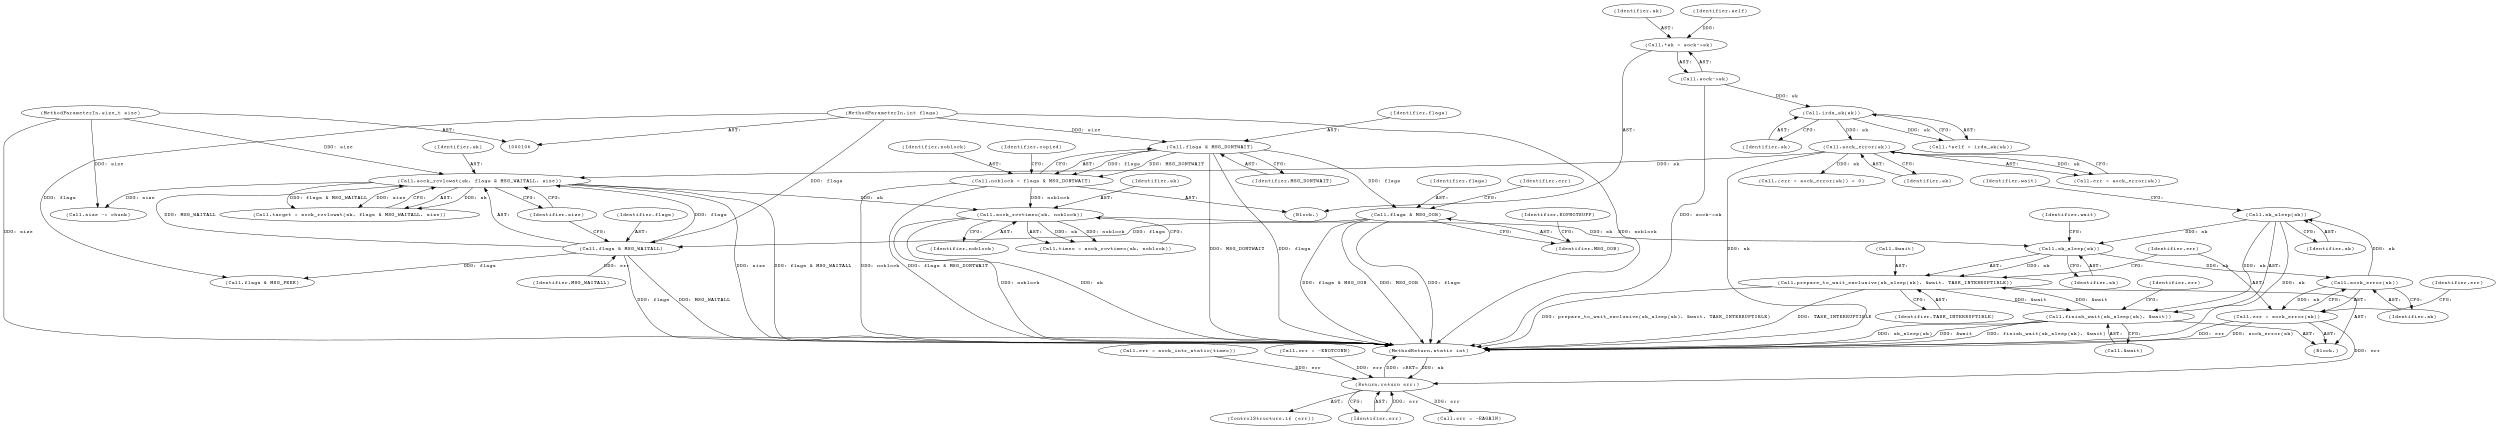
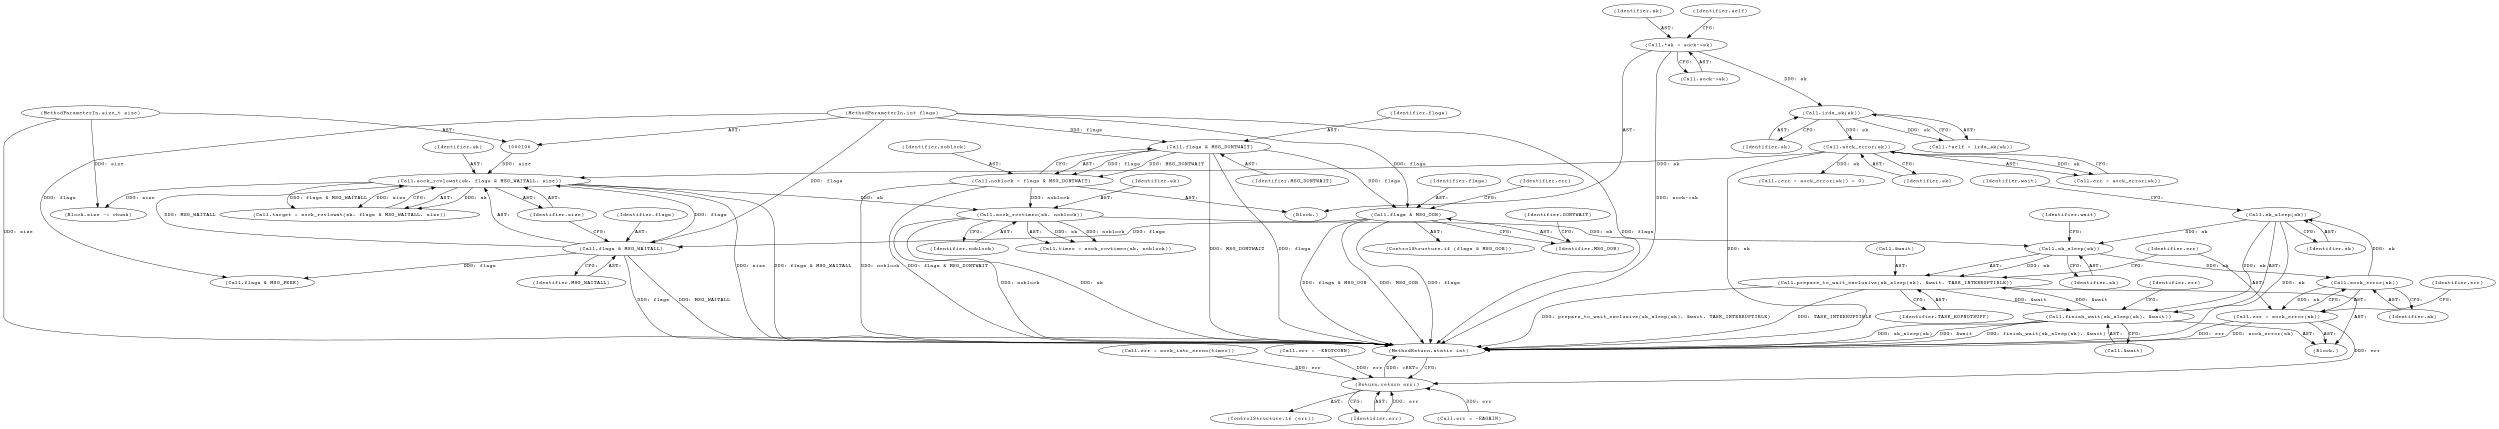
  digraph {
    fontname="Courier Prime"
    node [fontname="Courier Prime"]
    edge [fontname="Courier Prime"]
    n1 [label="(Call,sk_sleep(sk))"]
    n2 [label="(Call,sk_sleep(sk))"]
    n3 [label="(Call,finish_wait(sk_sleep(sk), &wait))"]
    n4 [label="(MethodReturn,static int)"]
    n5 [label="(Identifier,sk)"]
    n6 [label="(Call,sock_error(sk))"]
    n7 [label="(Call,prepare_to_wait_exclusive(sk_sleep(sk), &wait, TASK_INTERRUPTIBLE))"]
    n8 [label="(Identifier,sk)"]
    n9 [label="(Block,)"]
    n10 [label="(Call,&wait)"]
    n11 [label="(Return,return err;)"]
    n12 [label="(Call,err = sock_error(sk))"]
    n13 [label="(Identifier,sk)"]
-   n14 [label="(Identifier,TASK_INTERRUPTIBLE)"]
+   n14 [label="(Identifier,TASK_EOPNOTSUPP)"]
    n15 [label="(Call,sock_rcvtimeo(sk, noblock))"]
    n16 [label="(Identifier,noblock)"]
    n17 [label="(Call,timeo = sock_rcvtimeo(sk, noblock))"]
    n18 [label="(Call,sock_rcvlowat(sk, flags & MSG_WAITALL, size))"]
    n19 [label="(Identifier,size)"]
    n20 [label="(Call,target = sock_rcvlowat(sk, flags & MSG_WAITALL, size))"]
-   n21 [label="(Call,size -= chunk)"]
+   n21 [label="(Block,size -= chunk)"]
    n22 [label="(Call,flags & MSG_WAITALL)"]
    n23 [label="(Call,sock_error(sk))"]
    n24 [label="(Call,(err = sock_error(sk)) < 0)"]
    n25 [label="(Identifier,sk)"]
    n26 [label="(Call,err = sock_error(sk))"]
    n27 [label="(Call,irda_sk(sk))"]
    n28 [label="(Identifier,sk)"]
    n29 [label="(Call,*self = irda_sk(sk))"]
    n30 [label="(Call,*sk = sock->sk)"]
    n31 [label="(Block,)"]
    n32 [label="(Call,sock->sk)"]
    n33 [label="(Call,flags & MSG_PEEK)"]
    n34 [label="(Identifier,MSG_WAITALL)"]
    n35 [label="(Call,flags & MSG_OOB)"]
+   n36 [label="(ControlStructure,if (flags & MSG_OOB))"]
    n37 [label="(Identifier,MSG_OOB)"]
    n38 [label="(Call,flags & MSG_DONTWAIT)"]
    n39 [label="(Call,noblock = flags & MSG_DONTWAIT)"]
    n40 [label="(Identifier,MSG_DONTWAIT)"]
    n41 [label="(MethodParameterIn,int flags)"]
    1000106
    n43 [label="(MethodParameterIn,size_t size)"]
    n44 [label="(ControlStructure,if (err))"]
    n45 [label="(Identifier,err)"]
    n46 [label="(Identifier,sk)"]
    n47 [label="(Identifier,err)"]
-   n48 [label="(Call,err = sock_intr_static(timeo))"]
+   n48 [label="(Call,err = sock_intr_errno(timeo))"]
    n49 [label="(Call,err = -ENOTCONN)"]
    n50 [label="(Identifier,sk)"]
    n51 [label="(Identifier,err)"]
    n52 [label="(Identifier,wait)"]
    n53 [label="(Identifier,err)"]
-   n54 [label="(Identifier,EOPNOTSUPP)"]
+   n54 [label="(Identifier,DONTWAIT)"]
    n55 [label="(Identifier,flags)"]
    n56 [label="(Identifier,sk)"]
    n57 [label="(Identifier,wait)"]
    n58 [label="(Identifier,flags)"]
    n59 [label="(Identifier,noblock)"]
    n60 [label="(Identifier,flags)"]
-   n61 [label="(Identifier,copied)"]
    n62 [label="(Call,err = -EAGAIN)"]
    n63 [label="(Identifier,err)"]
    n64 [label="(Identifier,self)"]
    n65 [label="(Call,&wait)"]
    n1 -> n2 [label="DDG: sk"]
    n1 -> n3 [label="AST: "]
    n1 -> n3 [label="DDG: sk"]
    n1 -> n4 [label="DDG: sk"]
    n1 -> n5 [label="CFG: "]
    n2 -> n6 [label="DDG: sk"]
    n2 -> n7 [label="AST: "]
    n2 -> n7 [label="DDG: sk"]
    n2 -> n8 [label="CFG: "]
    n3 -> n4 [label="DDG: finish_wait(sk_sleep(sk), &wait)"]
    n3 -> n4 [label="DDG: sk_sleep(sk)"]
    n3 -> n4 [label="DDG: &wait"]
    n3 -> n7 [label="DDG: &wait"]
    n3 -> n9 [label="AST: "]
    n3 -> n10 [label="CFG: "]
-   n4 -> n11 [label="DDG: sk"]
+   n4 -> n11 [label="CFG: "]
    n5 -> n1 [label="AST: "]
    n6 -> n1 [label="DDG: sk"]
    n6 -> n12 [label="AST: "]
    n6 -> n12 [label="DDG: sk"]
    n6 -> n13 [label="CFG: "]
    n7 -> n3 [label="DDG: &wait"]
    n7 -> n4 [label="DDG: prepare_to_wait_exclusive(sk_sleep(sk), &wait, TASK_INTERRUPTIBLE)"]
    n7 -> n4 [label="DDG: TASK_INTERRUPTIBLE"]
    n7 -> n9 [label="AST: "]
    n7 -> n14 [label="CFG: "]
    n8 -> n2 [label="AST: "]
    n10 -> n3 [label="AST: "]
    n11 -> n4 [label="DDG: <RET>"]
    n11 -> n44 [label="AST: "]
    n11 -> n45 [label="CFG: "]
    n12 -> n4 [label="DDG: err"]
    n12 -> n4 [label="DDG: sock_error(sk)"]
    n12 -> n6 [label="CFG: "]
    n12 -> n9 [label="AST: "]
    n12 -> n11 [label="DDG: err"]
    n13 -> n6 [label="AST: "]
    n14 -> n7 [label="AST: "]
    n15 -> n2 [label="DDG: sk"]
    n15 -> n4 [label="DDG: noblock"]
    n15 -> n4 [label="DDG: sk"]
    n15 -> n16 [label="CFG: "]
    n15 -> n17 [label="AST: "]
    n15 -> n17 [label="DDG: sk"]
    n15 -> n17 [label="DDG: noblock"]
    n16 -> n15 [label="AST: "]
-   n17 -> n15 [label="CFG: "]
    n18 -> n4 [label="DDG: size"]
    n18 -> n4 [label="DDG: flags & MSG_WAITALL"]
    n18 -> n15 [label="DDG: sk"]
-   n18 -> n19 [label="CFG: "]
+   n18 -> n19 [label="AST: "]
    n18 -> n20 [label="AST: "]
    n18 -> n20 [label="DDG: sk"]
    n18 -> n20 [label="DDG: flags & MSG_WAITALL"]
    n18 -> n20 [label="DDG: size"]
    n18 -> n21 [label="DDG: size"]
-   n19 -> n18 [label="CFG: "]
+   n19 -> n18 [label="AST: "]
    n19 -> n22 [label="CFG: "]
    n20 -> n18 [label="CFG: "]
    n22 -> n4 [label="DDG: flags"]
    n22 -> n4 [label="DDG: MSG_WAITALL"]
    n22 -> n18 [label="AST: "]
    n22 -> n18 [label="DDG: flags"]
    n22 -> n18 [label="DDG: MSG_WAITALL"]
    n22 -> n33 [label="DDG: flags"]
+   n22 -> n34 [label="CFG: "]
    n23 -> n4 [label="DDG: sk"]
    n23 -> n18 [label="DDG: sk"]
    n23 -> n24 [label="DDG: sk"]
    n23 -> n25 [label="CFG: "]
    n23 -> n26 [label="AST: "]
    n23 -> n26 [label="DDG: sk"]
    n25 -> n23 [label="AST: "]
    n26 -> n23 [label="CFG: "]
    n27 -> n23 [label="DDG: sk"]
    n27 -> n28 [label="CFG: "]
    n27 -> n29 [label="AST: "]
    n27 -> n29 [label="DDG: sk"]
    n28 -> n27 [label="AST: "]
    n29 -> n27 [label="CFG: "]
-   n32 -> n4 [label="DDG: sock->sk"]
-   n32 -> n27 [label="DDG: sk"]
+   n30 -> n4 [label="DDG: sock->sk"]
+   n30 -> n27 [label="DDG: sk"]
    n30 -> n31 [label="AST: "]
-   n30 -> n32 [label="AST: "]
+   n30 -> n32 [label="CFG: "]
    n32 -> n30 [label="AST: "]
-   n34 -> n22 [label="DDG: err"]
+   n34 -> n22 [label="AST: "]
    n35 -> n4 [label="DDG: flags & MSG_OOB"]
    n35 -> n4 [label="DDG: MSG_OOB"]
    n35 -> n4 [label="DDG: flags"]
    n35 -> n22 [label="DDG: flags"]
+   n35 -> n36 [label="AST: "]
    n35 -> n37 [label="CFG: "]
    n37 -> n35 [label="AST: "]
    n38 -> n4 [label="DDG: MSG_DONTWAIT"]
    n38 -> n4 [label="DDG: flags"]
    n38 -> n35 [label="DDG: flags"]
    n38 -> n39 [label="AST: "]
    n38 -> n39 [label="DDG: flags"]
    n38 -> n39 [label="DDG: MSG_DONTWAIT"]
-   n38 -> n40 [label="CFG: "]
    n39 -> n4 [label="DDG: noblock"]
    n39 -> n4 [label="DDG: flags & MSG_DONTWAIT"]
    n39 -> n15 [label="DDG: noblock"]
    n39 -> n31 [label="AST: "]
    n39 -> n38 [label="CFG: "]
    n40 -> n38 [label="AST: "]
-   n41 -> n4 [label="DDG: noblock"]
+   n41 -> n4 [label="DDG: flags"]
    n41 -> n22 [label="DDG: flags"]
    n41 -> n33 [label="DDG: flags"]
-   n41 -> n38 [label="DDG: size"]
+   n41 -> n35 [label="DDG: flags"]
+   n41 -> n38 [label="DDG: flags"]
    n41 -> 1000106 [label="AST: "]
    n43 -> n4 [label="DDG: size"]
-   n43 -> n18 [label="DDG: size"]
+   1000106 -> n18 [label="DDG: size"]
    n43 -> n21 [label="DDG: size"]
    n43 -> 1000106 [label="AST: "]
    n45 -> n11 [label="AST: "]
    n45 -> n11 [label="DDG: err"]
    n46 -> n30 [label="AST: "]
    n47 -> n3 [label="CFG: "]
    n48 -> n11 [label="DDG: err"]
    n49 -> n11 [label="DDG: err"]
    n50 -> n18 [label="AST: "]
    n51 -> n12 [label="CFG: "]
    n52 -> n2 [label="CFG: "]
    n53 -> n7 [label="CFG: "]
    n53 -> n12 [label="AST: "]
    n54 -> n37 [label="CFG: "]
    n55 -> n35 [label="AST: "]
    n56 -> n15 [label="AST: "]
    n57 -> n1 [label="CFG: "]
    n58 -> n38 [label="AST: "]
    n59 -> n39 [label="AST: "]
    n60 -> n22 [label="AST: "]
-   n61 -> n39 [label="CFG: "]
-   n11 -> n62 [label="DDG: err"]
+   n62 -> n11 [label="DDG: err"]
    n63 -> n35 [label="CFG: "]
-   n64 -> n30 [label="DDG: "]
+   n64 -> n30 [label="CFG: "]
    n65 -> n7 [label="AST: "]
  }
